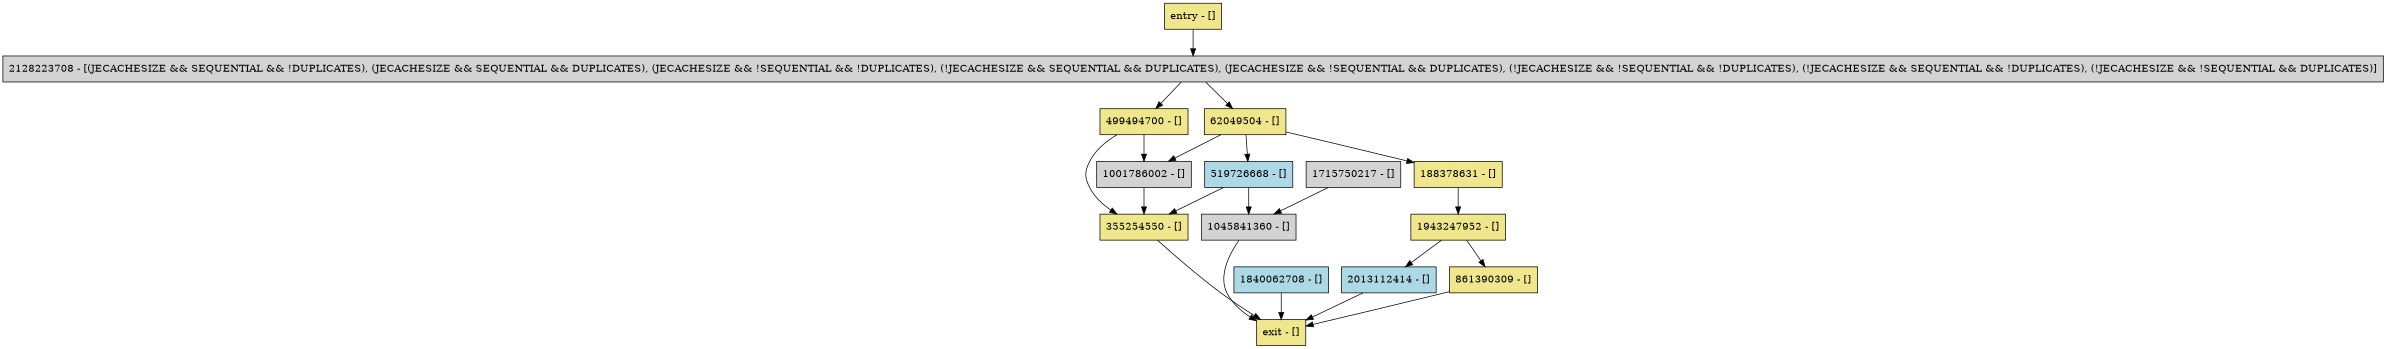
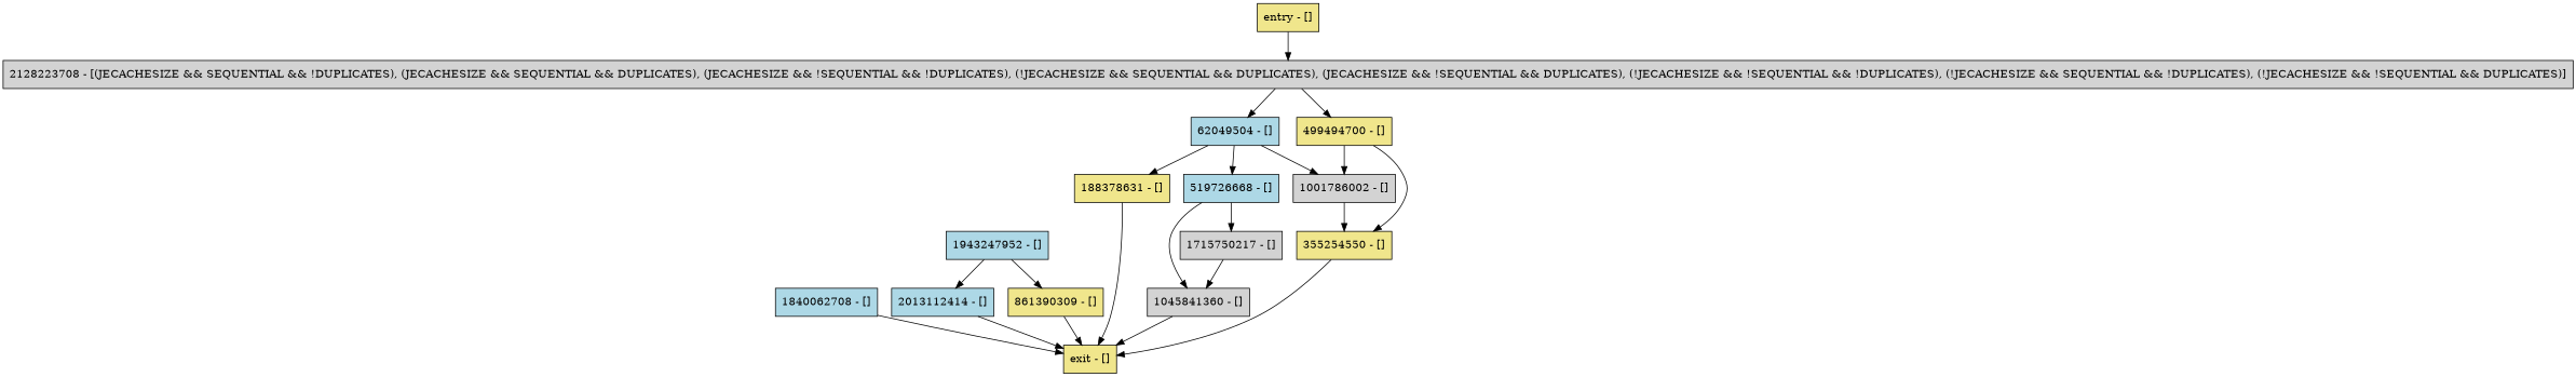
  digraph {
    node [fillcolor=khaki shape=record style=filled]
    n1 [fillcolor=lightgrey label="2128223708 - [(JECACHESIZE && SEQUENTIAL && !DUPLICATES), (JECACHESIZE && SEQUENTIAL && DUPLICATES), (JECACHESIZE && !SEQUENTIAL && !DUPLICATES), (!JECACHESIZE && SEQUENTIAL && DUPLICATES), (JECACHESIZE && !SEQUENTIAL && DUPLICATES), (!JECACHESIZE && !SEQUENTIAL && !DUPLICATES), (!JECACHESIZE && SEQUENTIAL && !DUPLICATES), (!JECACHESIZE && !SEQUENTIAL && DUPLICATES)]"]
-   n2 [label="62049504 - []"]
+   n2 [fillcolor=lightblue label="62049504 - []"]
    n3 [label="499494700 - []"]
    n4 [fillcolor=lightblue label="519726668 - []"]
    n5 [fillcolor=lightgrey label="1001786002 - []"]
    n6 [label="188378631 - []"]
    n7 [label="355254550 - []"]
    n8 [fillcolor=lightgrey label="1715750217 - []"]
    n9 [fillcolor=lightgrey label="1045841360 - []"]
    n10 [fillcolor=lightblue label="1840062708 - []"]
    n11 [label="exit - []"]
-   n12 [label="1943247952 - []"]
+   n12 [fillcolor=lightblue label="1943247952 - []"]
    n13 [fillcolor=lightblue label="2013112414 - []"]
    n14 [label="861390309 - []"]
    n15 [label="entry - []"]
    n1 -> n2
    n1 -> n3
    n2 -> n4
    n2 -> n5
    n2 -> n6
    n3 -> n5
    n3 -> n7
-   n4 -> n7
+   n4 -> n8
    n4 -> n9
    n5 -> n7
-   n6 -> n12
+   n6 -> n11
    n7 -> n11
    n8 -> n9
    n9 -> n11
    n10 -> n11
    n12 -> n13
    n12 -> n14
    n13 -> n11
    n14 -> n11
    n15 -> n1
  }
